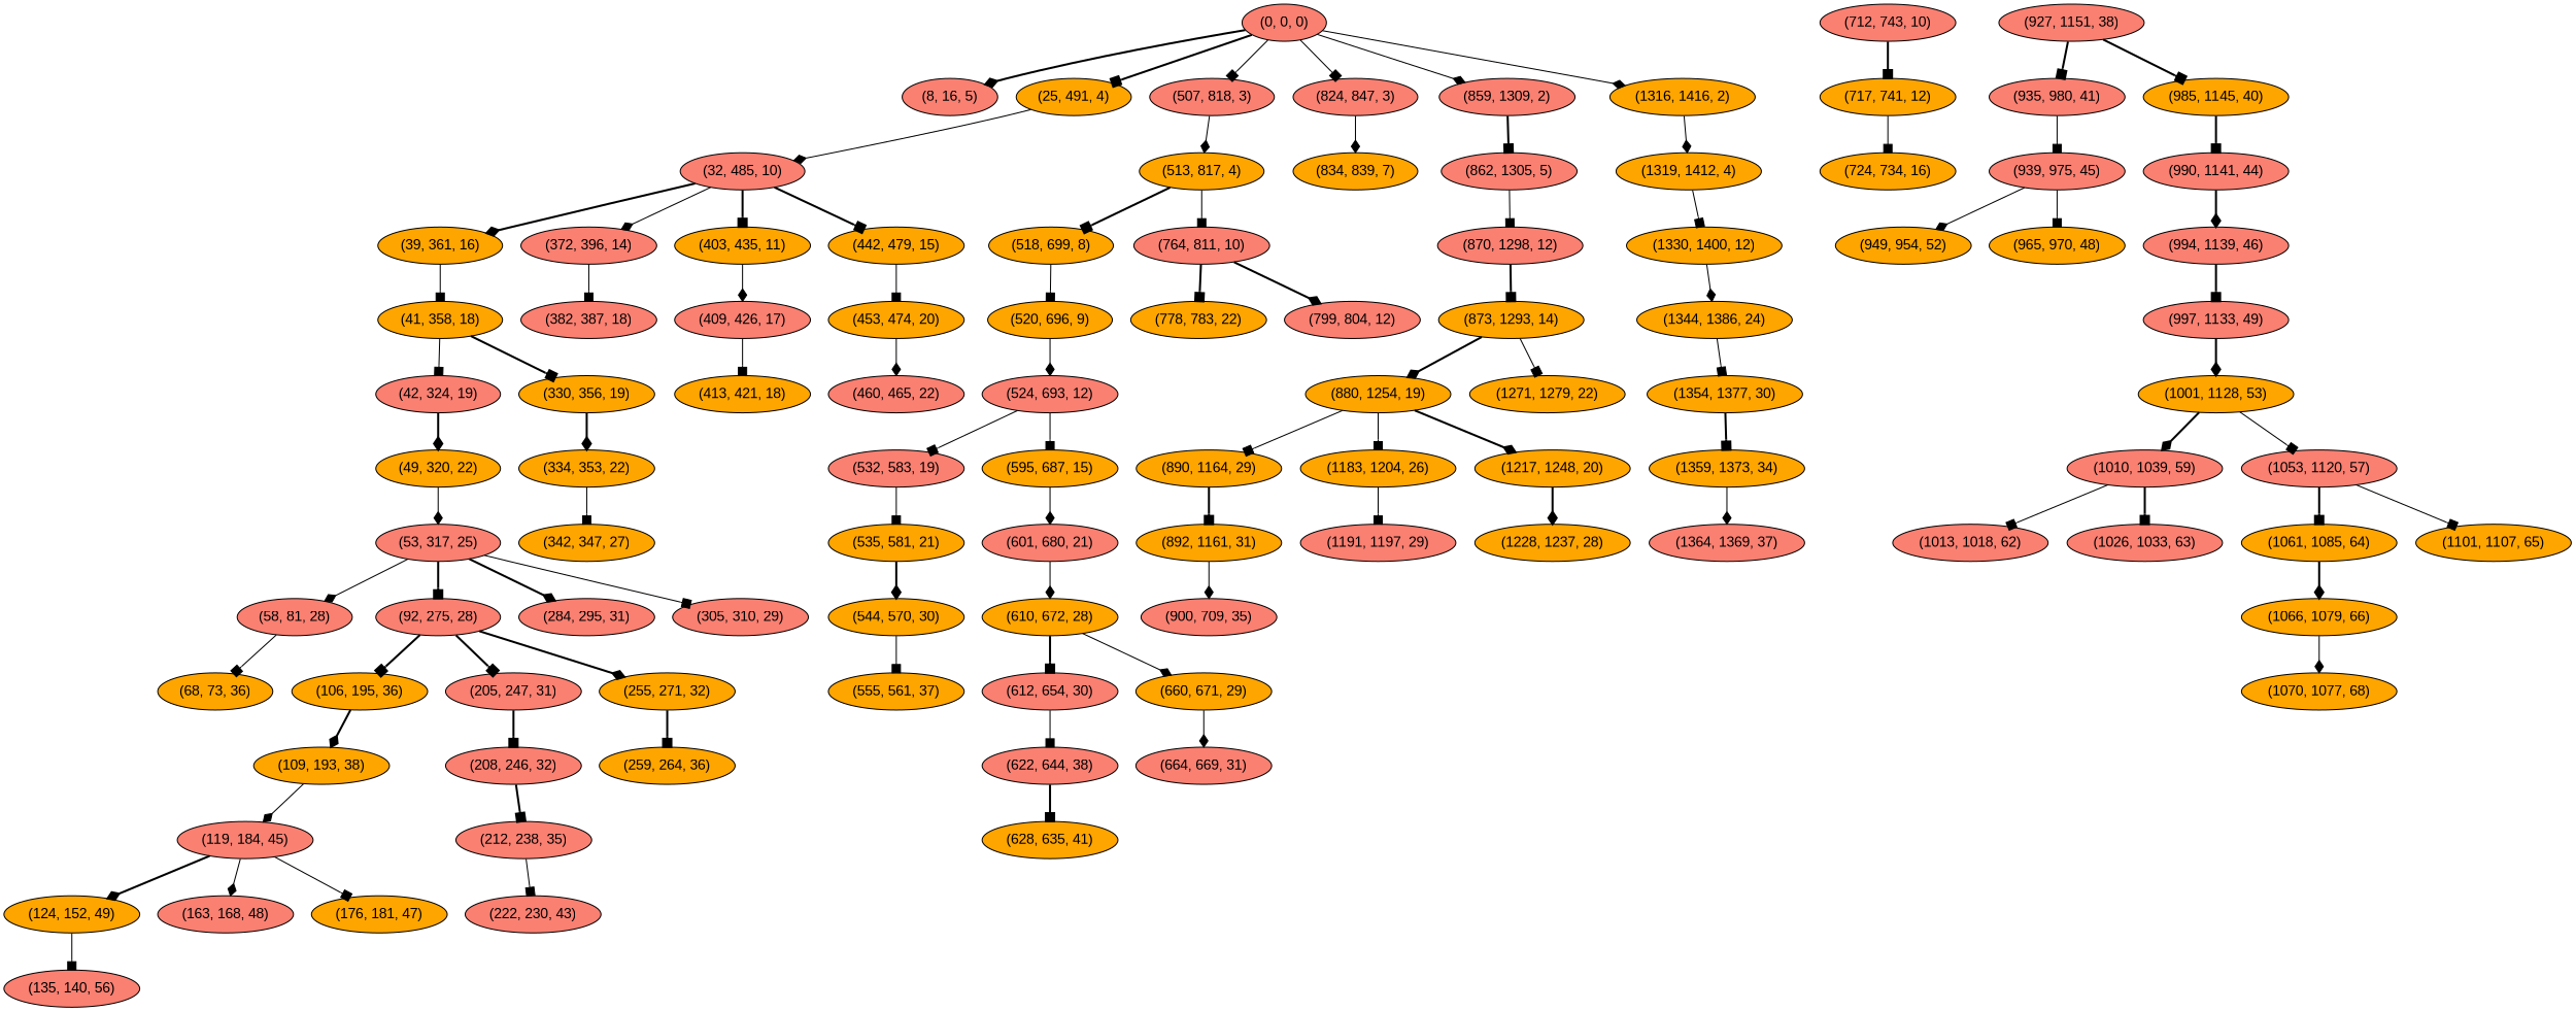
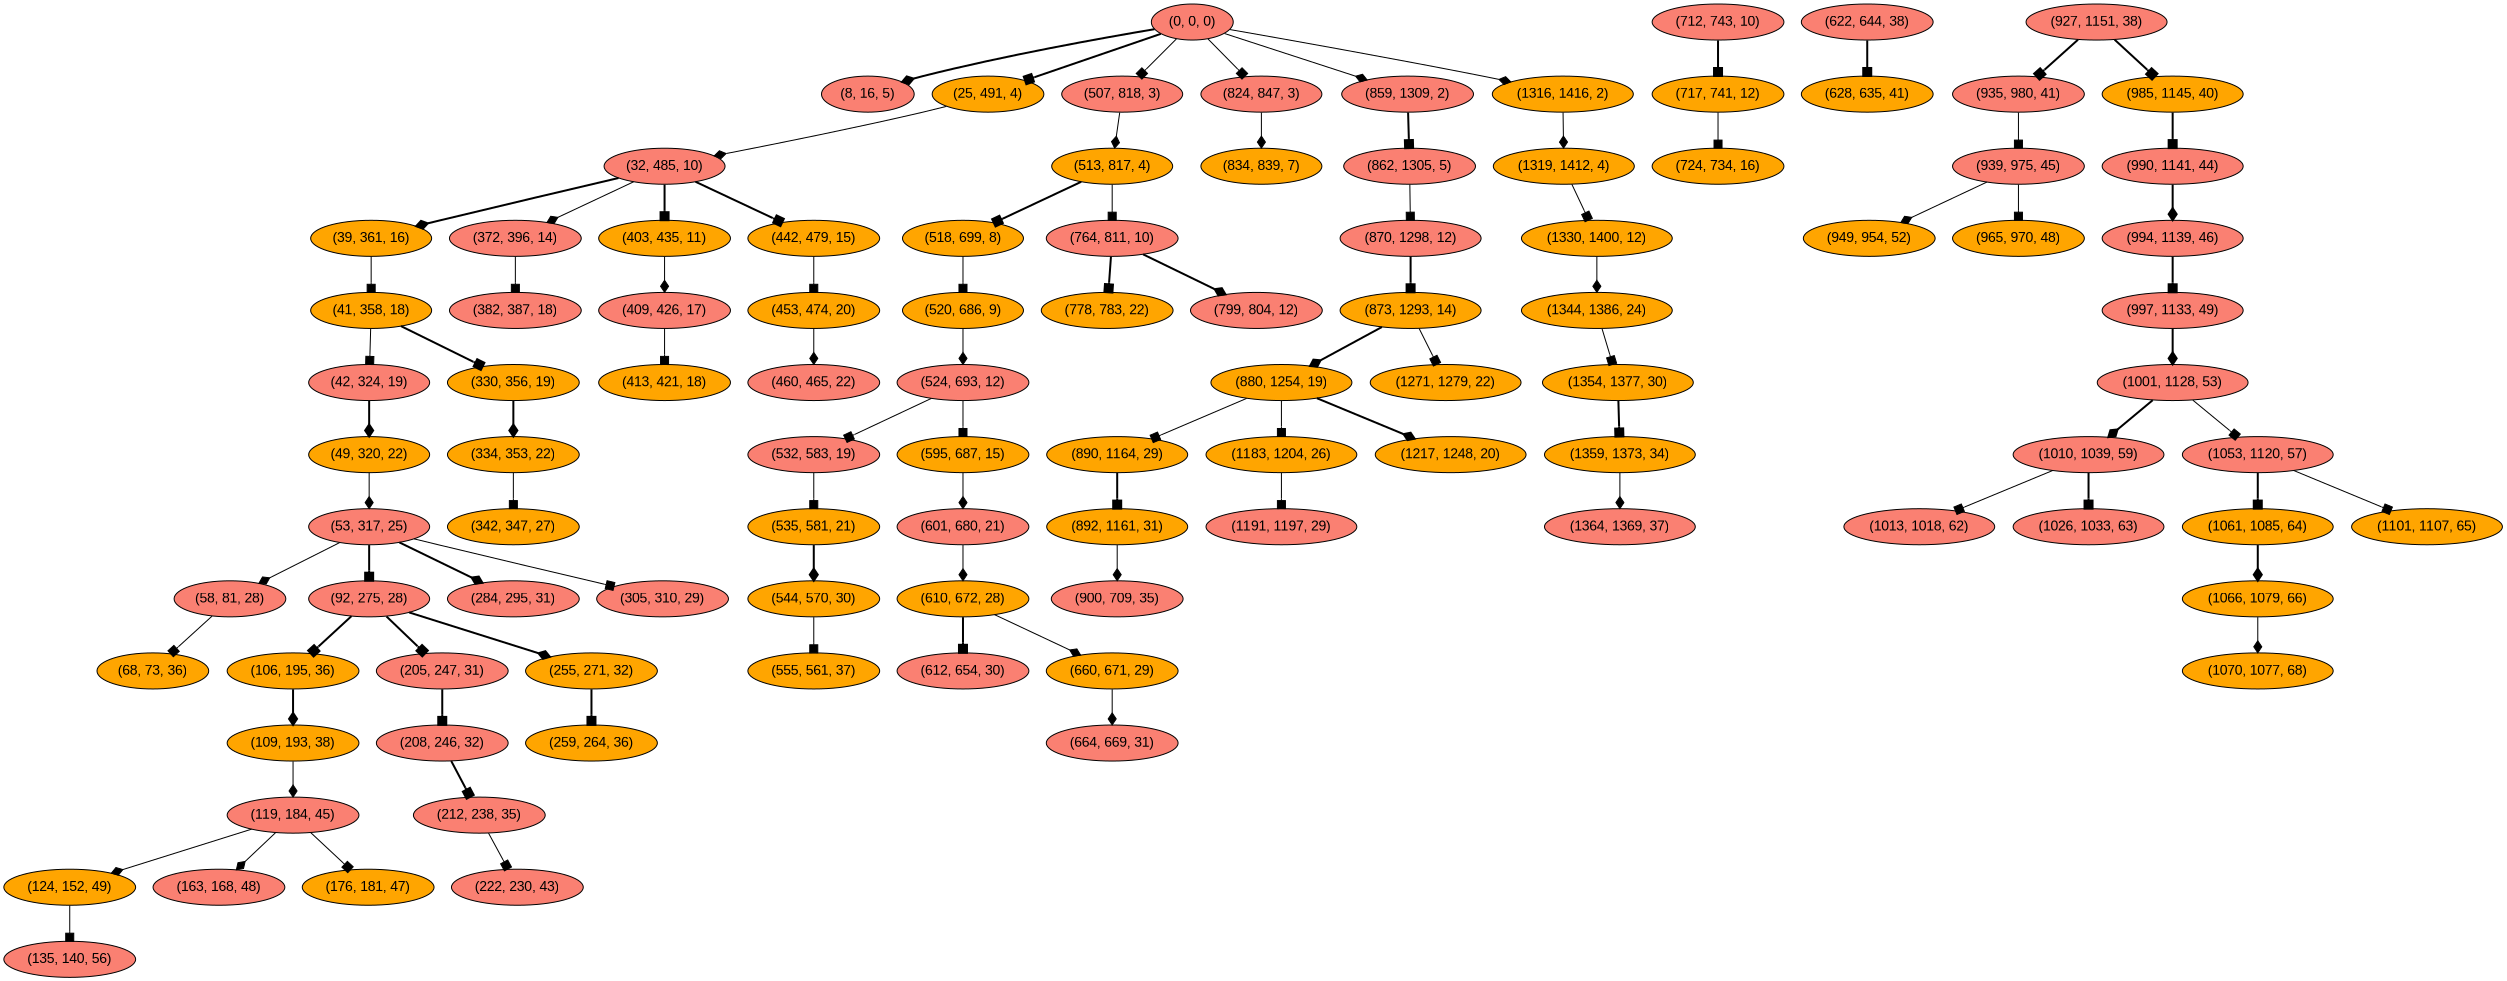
  digraph {
    fontname="Liberation Sans"
    node [fillcolor=orange fontname="Liberation Sans" style=filled]
    edge [arrowhead=box fontname="Liberation Sans" style=solid]
    "(0, 0, 0)" [fillcolor=salmon]
    "(8, 16, 5)" [fillcolor=salmon]
    "(25, 491, 4)"
    "(507, 818, 3)" [fillcolor=salmon]
    "(824, 847, 3)" [fillcolor=salmon]
    "(859, 1309, 2)" [fillcolor=salmon]
    "(1316, 1416, 2)"
    "(32, 485, 10)" [fillcolor=salmon]
    "(513, 817, 4)"
    "(834, 839, 7)"
    "(862, 1305, 5)" [fillcolor=salmon]
    "(1319, 1412, 4)"
    "(39, 361, 16)"
    "(372, 396, 14)" [fillcolor=salmon]
    "(403, 435, 11)"
    "(442, 479, 15)"
    "(41, 358, 18)"
    "(382, 387, 18)" [fillcolor=salmon]
    "(409, 426, 17)" [fillcolor=salmon]
    "(453, 474, 20)"
    "(42, 324, 19)" [fillcolor=salmon]
    "(330, 356, 19)"
    "(49, 320, 22)"
    "(334, 353, 22)"
    "(53, 317, 25)" [fillcolor=salmon]
    "(58, 81, 28)" [fillcolor=salmon]
    "(92, 275, 28)" [fillcolor=salmon]
    "(284, 295, 31)" [fillcolor=salmon]
    "(305, 310, 29)" [fillcolor=salmon]
    "(68, 73, 36)"
    "(106, 195, 36)"
    "(205, 247, 31)" [fillcolor=salmon]
    "(255, 271, 32)"
    "(109, 193, 38)"
    "(208, 246, 32)" [fillcolor=salmon]
    "(259, 264, 36)"
    "(119, 184, 45)" [fillcolor=salmon]
    "(124, 152, 49)"
    "(163, 168, 48)" [fillcolor=salmon]
    "(176, 181, 47)"
    "(135, 140, 56)" [fillcolor=salmon]
    "(212, 238, 35)" [fillcolor=salmon]
    "(222, 230, 43)" [fillcolor=salmon]
    "(342, 347, 27)"
    "(413, 421, 18)"
    "(460, 465, 22)" [fillcolor=salmon]
    "(518, 699, 8)"
    "(764, 811, 10)" [fillcolor=salmon]
-   "(520, 696, 9)"
+   "(520, 696, 9)" [label="(520, 686, 9)"]
    "(712, 743, 10)" [fillcolor=salmon]
    "(717, 741, 12)"
    "(778, 783, 22)"
    "(799, 804, 12)" [fillcolor=salmon]
    "(524, 693, 12)" [fillcolor=salmon]
    "(532, 583, 19)" [fillcolor=salmon]
    "(595, 687, 15)"
    "(535, 581, 21)"
    "(601, 680, 21)" [fillcolor=salmon]
    "(544, 570, 30)"
    "(555, 561, 37)"
    "(610, 672, 28)"
    "(612, 654, 30)" [fillcolor=salmon]
    "(660, 671, 29)"
    "(622, 644, 38)" [fillcolor=salmon]
    "(664, 669, 31)" [fillcolor=salmon]
    "(628, 635, 41)"
    "(724, 734, 16)"
    "(870, 1298, 12)" [fillcolor=salmon]
    "(873, 1293, 14)"
    "(880, 1254, 19)"
    "(1271, 1279, 22)"
    "(890, 1164, 29)"
    "(1183, 1204, 26)"
    "(1217, 1248, 20)"
    "(892, 1161, 31)"
    "(1191, 1197, 29)" [fillcolor=salmon]
-   "(1228, 1237, 28)"
    n78 [fillcolor=salmon label="(900, 709, 35)"]
    "(927, 1151, 38)" [fillcolor=salmon]
    "(935, 980, 41)" [fillcolor=salmon]
    "(985, 1145, 40)"
    "(939, 975, 45)" [fillcolor=salmon]
    "(990, 1141, 44)" [fillcolor=salmon]
    "(949, 954, 52)"
    "(965, 970, 48)"
    "(994, 1139, 46)" [fillcolor=salmon]
    "(997, 1133, 49)" [fillcolor=salmon]
-   "(1001, 1128, 53)"
+   "(1001, 1128, 53)" [fillcolor=salmon]
    "(1010, 1039, 59)" [fillcolor=salmon]
    "(1053, 1120, 57)" [fillcolor=salmon]
    "(1013, 1018, 62)" [fillcolor=salmon]
    "(1026, 1033, 63)" [fillcolor=salmon]
    "(1061, 1085, 64)"
    "(1101, 1107, 65)"
    "(1066, 1079, 66)"
    "(1070, 1077, 68)"
    "(1330, 1400, 12)"
    "(1344, 1386, 24)"
    "(1354, 1377, 30)"
    "(1359, 1373, 34)"
    "(1364, 1369, 37)" [fillcolor=salmon]
    "(0, 0, 0)" -> "(8, 16, 5)" [arrowhead=diamond style=bold]
    "(0, 0, 0)" -> "(25, 491, 4)" [style=bold]
    "(0, 0, 0)" -> "(507, 818, 3)"
    "(0, 0, 0)" -> "(824, 847, 3)"
    "(0, 0, 0)" -> "(859, 1309, 2)" [arrowhead=diamond]
    "(0, 0, 0)" -> "(1316, 1416, 2)" [arrowhead=diamond]
    "(25, 491, 4)" -> "(32, 485, 10)" [arrowhead=diamond]
    "(507, 818, 3)" -> "(513, 817, 4)" [arrowhead=diamond]
    "(824, 847, 3)" -> "(834, 839, 7)" [arrowhead=diamond]
    "(859, 1309, 2)" -> "(862, 1305, 5)" [style=bold]
    "(1316, 1416, 2)" -> "(1319, 1412, 4)" [arrowhead=diamond]
    "(32, 485, 10)" -> "(39, 361, 16)" [arrowhead=diamond style=bold]
    "(32, 485, 10)" -> "(372, 396, 14)" [arrowhead=diamond]
    "(32, 485, 10)" -> "(403, 435, 11)" [style=bold]
    "(32, 485, 10)" -> "(442, 479, 15)" [style=bold]
    "(513, 817, 4)" -> "(518, 699, 8)" [style=bold]
    "(513, 817, 4)" -> "(764, 811, 10)"
    "(862, 1305, 5)" -> "(870, 1298, 12)"
    "(1319, 1412, 4)" -> "(1330, 1400, 12)"
    "(39, 361, 16)" -> "(41, 358, 18)"
    "(372, 396, 14)" -> "(382, 387, 18)"
    "(403, 435, 11)" -> "(409, 426, 17)" [arrowhead=diamond]
    "(442, 479, 15)" -> "(453, 474, 20)"
    "(41, 358, 18)" -> "(42, 324, 19)"
    "(41, 358, 18)" -> "(330, 356, 19)" [style=bold]
    "(409, 426, 17)" -> "(413, 421, 18)"
    "(453, 474, 20)" -> "(460, 465, 22)" [arrowhead=diamond]
    "(42, 324, 19)" -> "(49, 320, 22)" [arrowhead=diamond style=bold]
    "(330, 356, 19)" -> "(334, 353, 22)" [arrowhead=diamond style=bold]
    "(49, 320, 22)" -> "(53, 317, 25)" [arrowhead=diamond]
    "(334, 353, 22)" -> "(342, 347, 27)"
    "(53, 317, 25)" -> "(58, 81, 28)" [arrowhead=diamond]
    "(53, 317, 25)" -> "(92, 275, 28)" [style=bold]
    "(53, 317, 25)" -> "(284, 295, 31)" [arrowhead=diamond style=bold]
    "(53, 317, 25)" -> "(305, 310, 29)"
    "(58, 81, 28)" -> "(68, 73, 36)"
    "(92, 275, 28)" -> "(106, 195, 36)" [style=bold]
    "(92, 275, 28)" -> "(205, 247, 31)" [style=bold]
    "(92, 275, 28)" -> "(255, 271, 32)" [arrowhead=diamond style=bold]
    "(106, 195, 36)" -> "(109, 193, 38)" [arrowhead=diamond style=bold]
    "(205, 247, 31)" -> "(208, 246, 32)" [style=bold]
    "(255, 271, 32)" -> "(259, 264, 36)" [style=bold]
    "(109, 193, 38)" -> "(119, 184, 45)" [arrowhead=diamond]
    "(208, 246, 32)" -> "(212, 238, 35)" [style=bold]
-   "(119, 184, 45)" -> "(124, 152, 49)" [arrowhead=diamond style=bold]
+   "(119, 184, 45)" -> "(124, 152, 49)" [arrowhead=diamond]
    "(119, 184, 45)" -> "(163, 168, 48)" [arrowhead=diamond]
    "(119, 184, 45)" -> "(176, 181, 47)"
    "(124, 152, 49)" -> "(135, 140, 56)"
    "(212, 238, 35)" -> "(222, 230, 43)"
    "(518, 699, 8)" -> "(520, 696, 9)"
    "(764, 811, 10)" -> "(778, 783, 22)" [style=bold]
    "(764, 811, 10)" -> "(799, 804, 12)" [arrowhead=diamond style=bold]
    "(520, 696, 9)" -> "(524, 693, 12)" [arrowhead=diamond]
    "(712, 743, 10)" -> "(717, 741, 12)" [style=bold]
    "(717, 741, 12)" -> "(724, 734, 16)"
    "(524, 693, 12)" -> "(532, 583, 19)"
    "(524, 693, 12)" -> "(595, 687, 15)"
    "(532, 583, 19)" -> "(535, 581, 21)"
    "(595, 687, 15)" -> "(601, 680, 21)" [arrowhead=diamond]
    "(535, 581, 21)" -> "(544, 570, 30)" [arrowhead=diamond style=bold]
    "(601, 680, 21)" -> "(610, 672, 28)" [arrowhead=diamond]
    "(544, 570, 30)" -> "(555, 561, 37)"
    "(610, 672, 28)" -> "(612, 654, 30)" [style=bold]
    "(610, 672, 28)" -> "(660, 671, 29)" [arrowhead=diamond]
-   "(612, 654, 30)" -> "(622, 644, 38)"
    "(660, 671, 29)" -> "(664, 669, 31)" [arrowhead=diamond]
    "(622, 644, 38)" -> "(628, 635, 41)" [style=bold]
    "(870, 1298, 12)" -> "(873, 1293, 14)" [style=bold]
    "(873, 1293, 14)" -> "(880, 1254, 19)" [arrowhead=diamond style=bold]
    "(873, 1293, 14)" -> "(1271, 1279, 22)"
    "(880, 1254, 19)" -> "(890, 1164, 29)"
    "(880, 1254, 19)" -> "(1183, 1204, 26)"
    "(880, 1254, 19)" -> "(1217, 1248, 20)" [arrowhead=diamond style=bold]
    "(890, 1164, 29)" -> "(892, 1161, 31)" [style=bold]
    "(1183, 1204, 26)" -> "(1191, 1197, 29)"
-   "(1217, 1248, 20)" -> "(1228, 1237, 28)" [arrowhead=diamond style=bold]
    "(892, 1161, 31)" -> n78 [arrowhead=diamond]
    "(927, 1151, 38)" -> "(935, 980, 41)" [style=bold]
    "(927, 1151, 38)" -> "(985, 1145, 40)" [style=bold]
    "(935, 980, 41)" -> "(939, 975, 45)"
    "(985, 1145, 40)" -> "(990, 1141, 44)" [style=bold]
    "(939, 975, 45)" -> "(949, 954, 52)" [arrowhead=diamond]
    "(939, 975, 45)" -> "(965, 970, 48)"
    "(990, 1141, 44)" -> "(994, 1139, 46)" [arrowhead=diamond style=bold]
    "(994, 1139, 46)" -> "(997, 1133, 49)" [style=bold]
    "(997, 1133, 49)" -> "(1001, 1128, 53)" [arrowhead=diamond style=bold]
    "(1001, 1128, 53)" -> "(1010, 1039, 59)" [arrowhead=diamond style=bold]
    "(1001, 1128, 53)" -> "(1053, 1120, 57)"
    "(1010, 1039, 59)" -> "(1013, 1018, 62)"
    "(1010, 1039, 59)" -> "(1026, 1033, 63)" [style=bold]
    "(1053, 1120, 57)" -> "(1061, 1085, 64)" [style=bold]
    "(1053, 1120, 57)" -> "(1101, 1107, 65)"
    "(1061, 1085, 64)" -> "(1066, 1079, 66)" [arrowhead=diamond style=bold]
    "(1066, 1079, 66)" -> "(1070, 1077, 68)" [arrowhead=diamond]
    "(1330, 1400, 12)" -> "(1344, 1386, 24)" [arrowhead=diamond]
    "(1344, 1386, 24)" -> "(1354, 1377, 30)"
    "(1354, 1377, 30)" -> "(1359, 1373, 34)" [style=bold]
    "(1359, 1373, 34)" -> "(1364, 1369, 37)" [arrowhead=diamond]
  }
